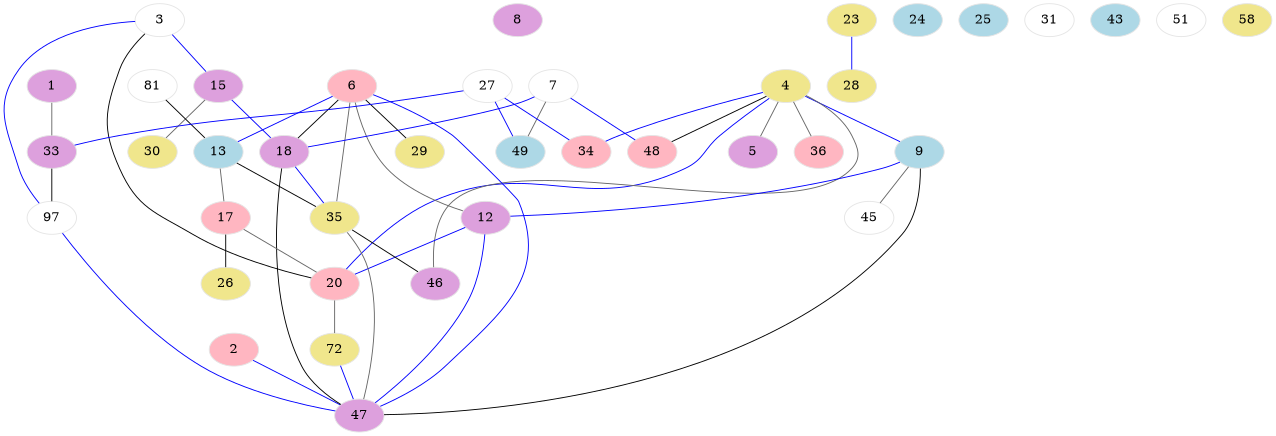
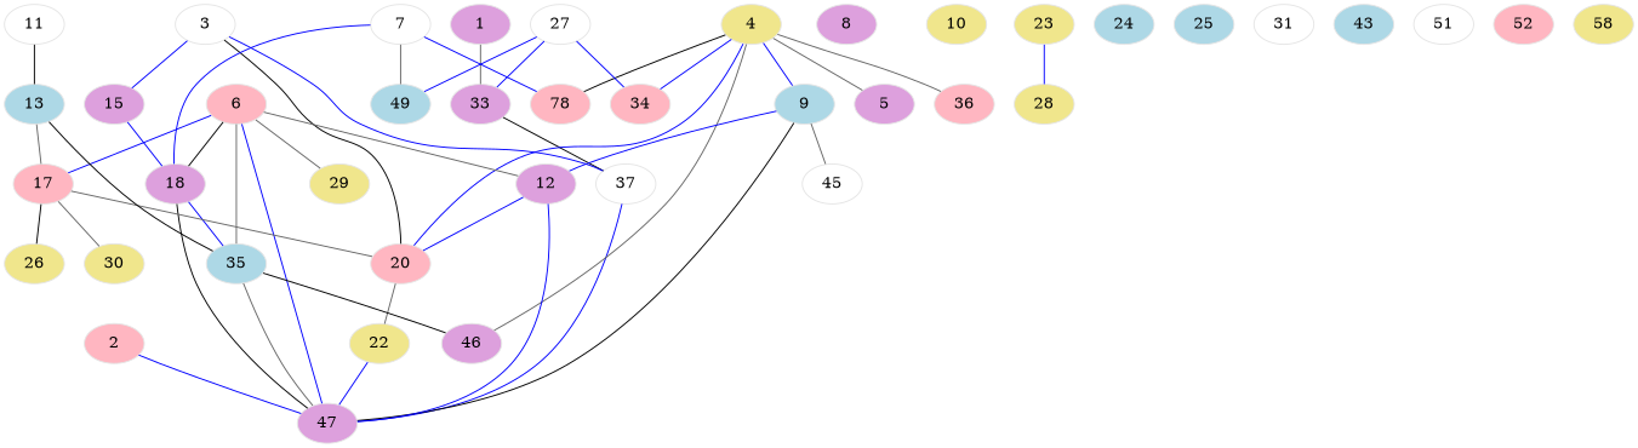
  graph {
    node [color=gray90 fillcolor=plum style=filled]
    edge [color=blue]
    33 [super="+41"]
-   37 [fillcolor=white super="+59" label=97]
+   37 [fillcolor=white super="+59"]
    1
    47 [super="+53"]
    2 [fillcolor=lightpink]
    3 [fillcolor=white super="+56"]
    15 [super="+16"]
    20 [fillcolor=lightpink super="+42"]
    18
-   22 [fillcolor=khaki label=72]
+   22 [fillcolor=khaki]
    4 [fillcolor=khaki super="+14"]
    5
    9 [fillcolor=lightblue super="+57"]
    34 [fillcolor=lightpink]
    36 [fillcolor=lightpink]
    46
-   48 [fillcolor=lightpink]
+   48 [fillcolor=lightpink label=78]
    12 [super="+32"]
    45 [fillcolor=white]
    6 [fillcolor=lightpink super="+21"]
    17 [fillcolor=lightpink super="+39"]
    29 [fillcolor=khaki]
-   35 [fillcolor=khaki super="+55"]
+   35 [fillcolor=lightblue super="+55"]
    26 [fillcolor=khaki]
    30 [fillcolor=khaki super="+40"]
    7 [fillcolor=white super="+44"]
    49 [fillcolor=lightblue super="+54"]
    8
+   10 [fillcolor=khaki]
    13 [fillcolor=lightblue super="+38"]
-   11 [fillcolor=white label=81]
+   11 [fillcolor=white]
    28 [fillcolor=khaki super="+50"]
    23 [fillcolor=khaki]
    24 [fillcolor=lightblue]
    25 [fillcolor=lightblue]
    27 [fillcolor=white]
    31 [fillcolor=white]
    43 [fillcolor=lightblue]
    51 [fillcolor=white]
+   52 [fillcolor=lightpink super="+60"]
    58 [fillcolor=khaki]
    33 -- 37 [color=black]
    37 -- 47
    1 -- 33 [color=gray40]
    2 -- 47
    3 -- 37
    3 -- 15 [weight=2]
    3 -- 20 [color=black]
    15 -- 18
    20 -- 22 [color=gray40]
    18 -- 47 [color=black]
    18 -- 35
    22 -- 47
    4 -- 20
    4 -- 5 [color=gray40]
    4 -- 9 [weight=2]
    4 -- 34
    4 -- 36 [color=gray40]
    4 -- 46 [color=gray40]
    4 -- 48 [color=black]
    9 -- 47 [color=black]
    9 -- 12
    9 -- 45 [color=gray40]
    12 -- 47
    12 -- 20
    6 -- 47
    6 -- 18 [color=black]
    6 -- 12 [color=gray40]
-   6 -- 13
-   6 -- 29 [color=black]
+   6 -- 17
+   6 -- 29 [color=gray40]
    6 -- 35 [color=gray40]
    17 -- 20 [color=gray40]
    17 -- 26 [color=black weight=2]
-   15 -- 30 [color=gray40]
+   17 -- 30 [color=gray40]
    35 -- 47 [color=gray40]
    35 -- 46 [color=black]
    7 -- 18
    7 -- 48
    7 -- 49 [color=gray40]
    13 -- 17 [color=gray40]
    13 -- 35 [color=black]
    11 -- 13 [color=black]
    23 -- 28
    27 -- 33
    27 -- 34
    27 -- 49
  }
